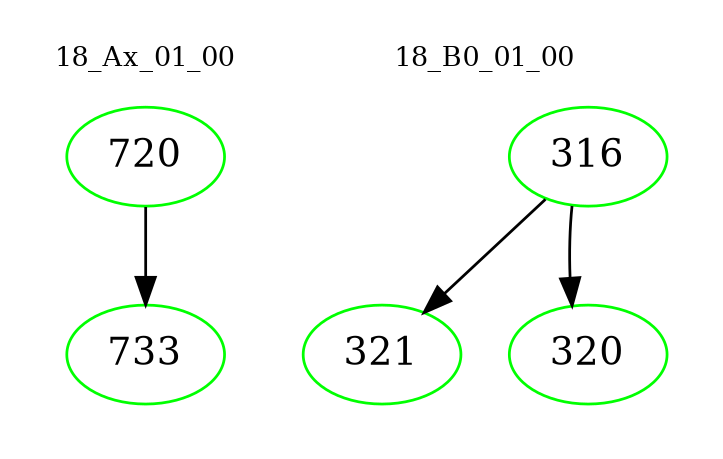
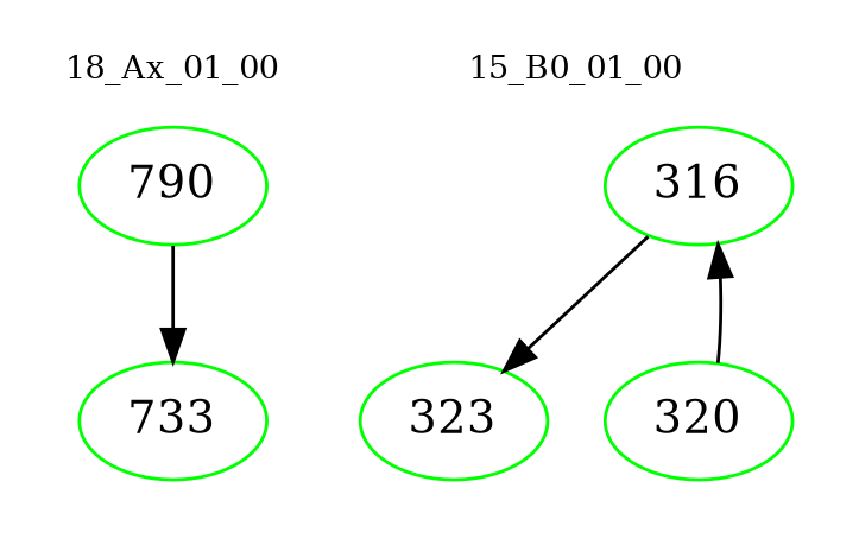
  digraph {
    node [color=green]
    edge [color=black]
-   n1 [label=720]
+   n1 [label=790]
    n2 [label=733]
    n3 [label=316]
-   n4 [label=321]
+   n4 [label=323]
    n5 [label=320]
    subgraph cluster_1 {
      color=white
      fontsize=10
      label="18_Ax_01_00"
      n1
      n2
    }
    subgraph cluster_2 {
      color=white
      fontsize=10
-     label="18_B0_01_00"
+     label="15_B0_01_00"
      n3
      n4
      n5
    }
    n1 -> n2
    n3 -> n4
-   n3 -> n5
+   n5 -> n3
  }
